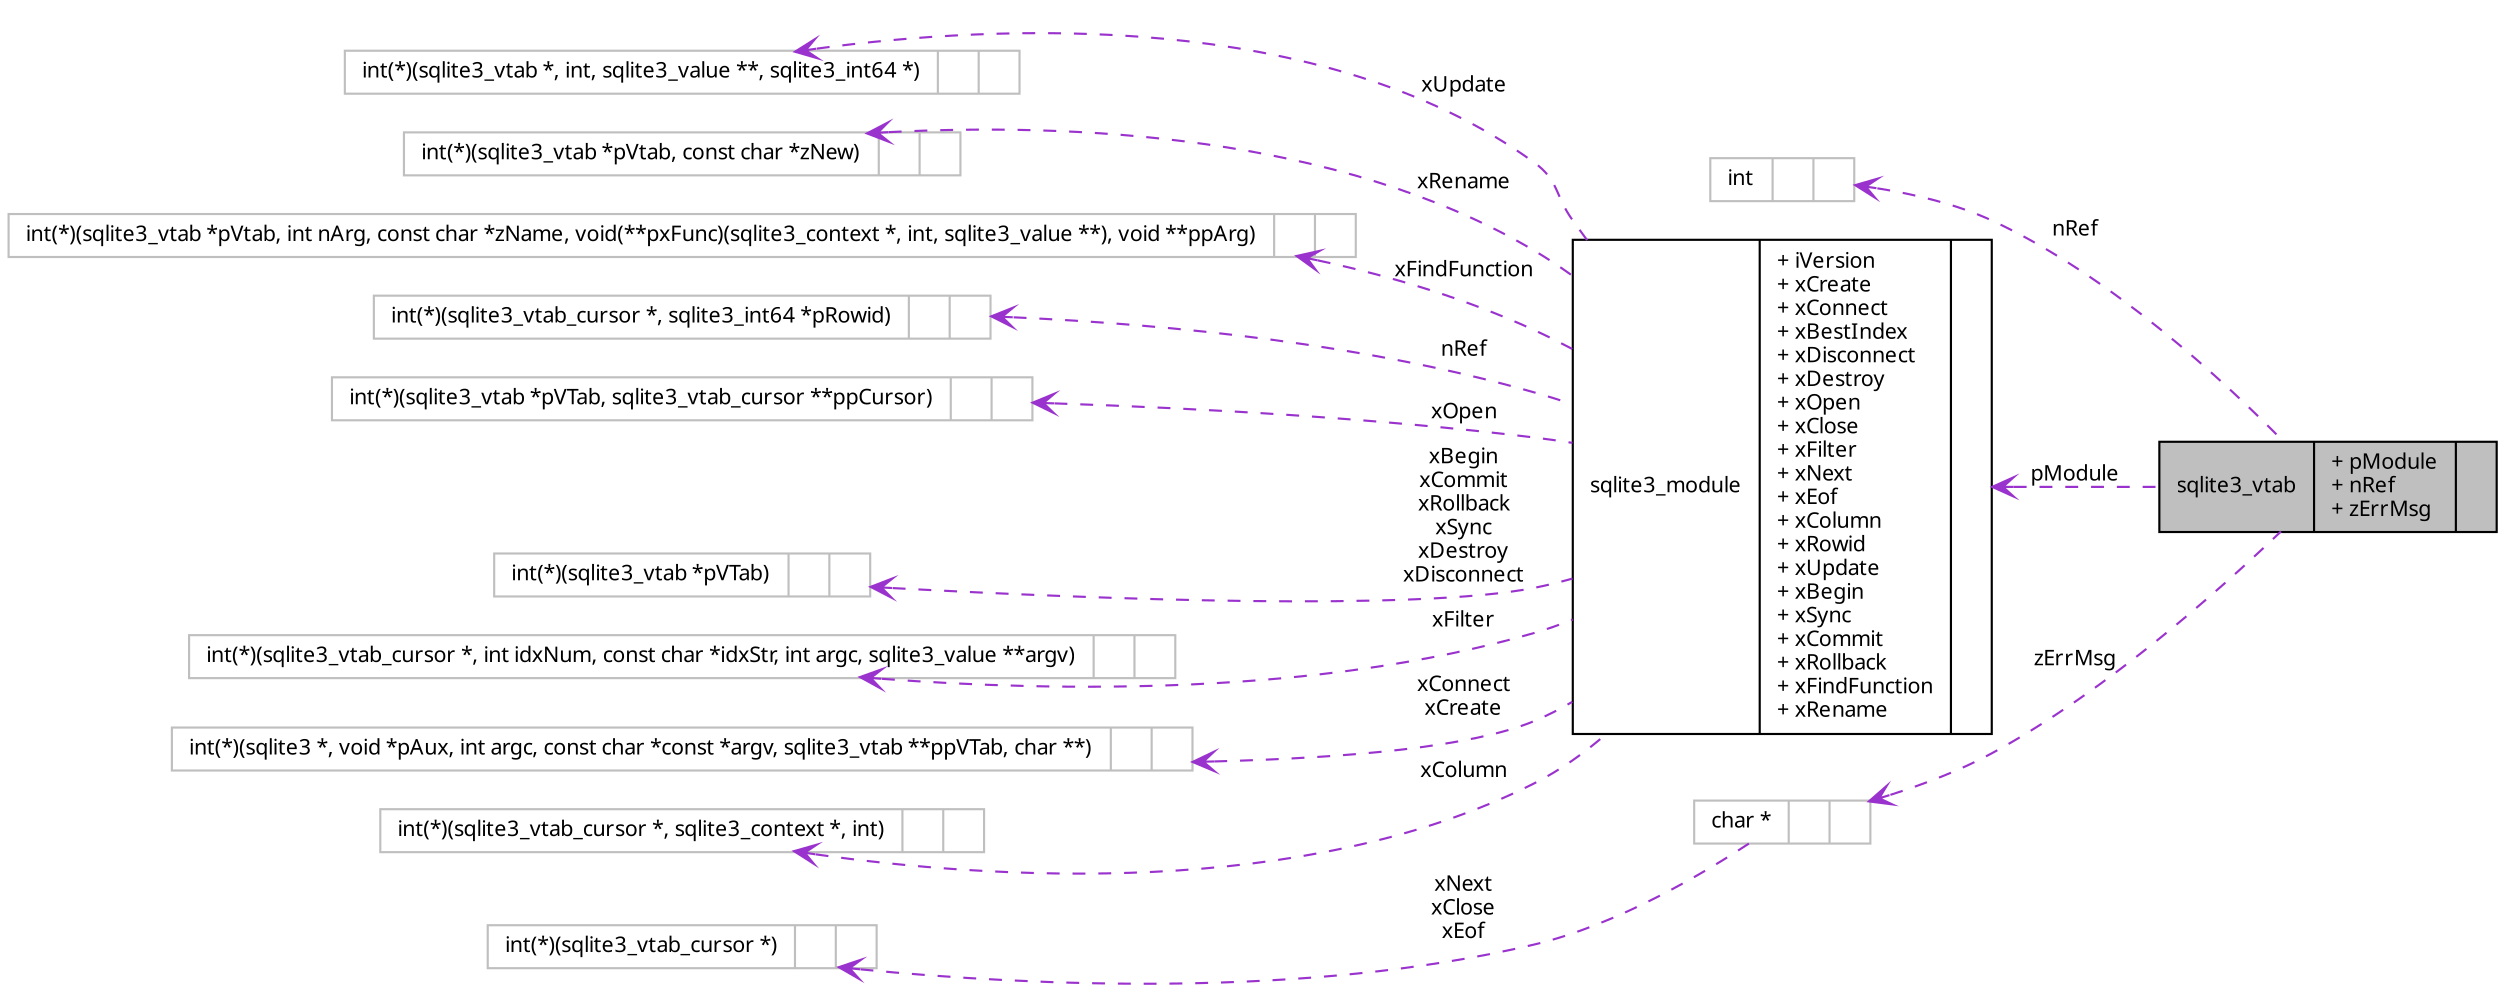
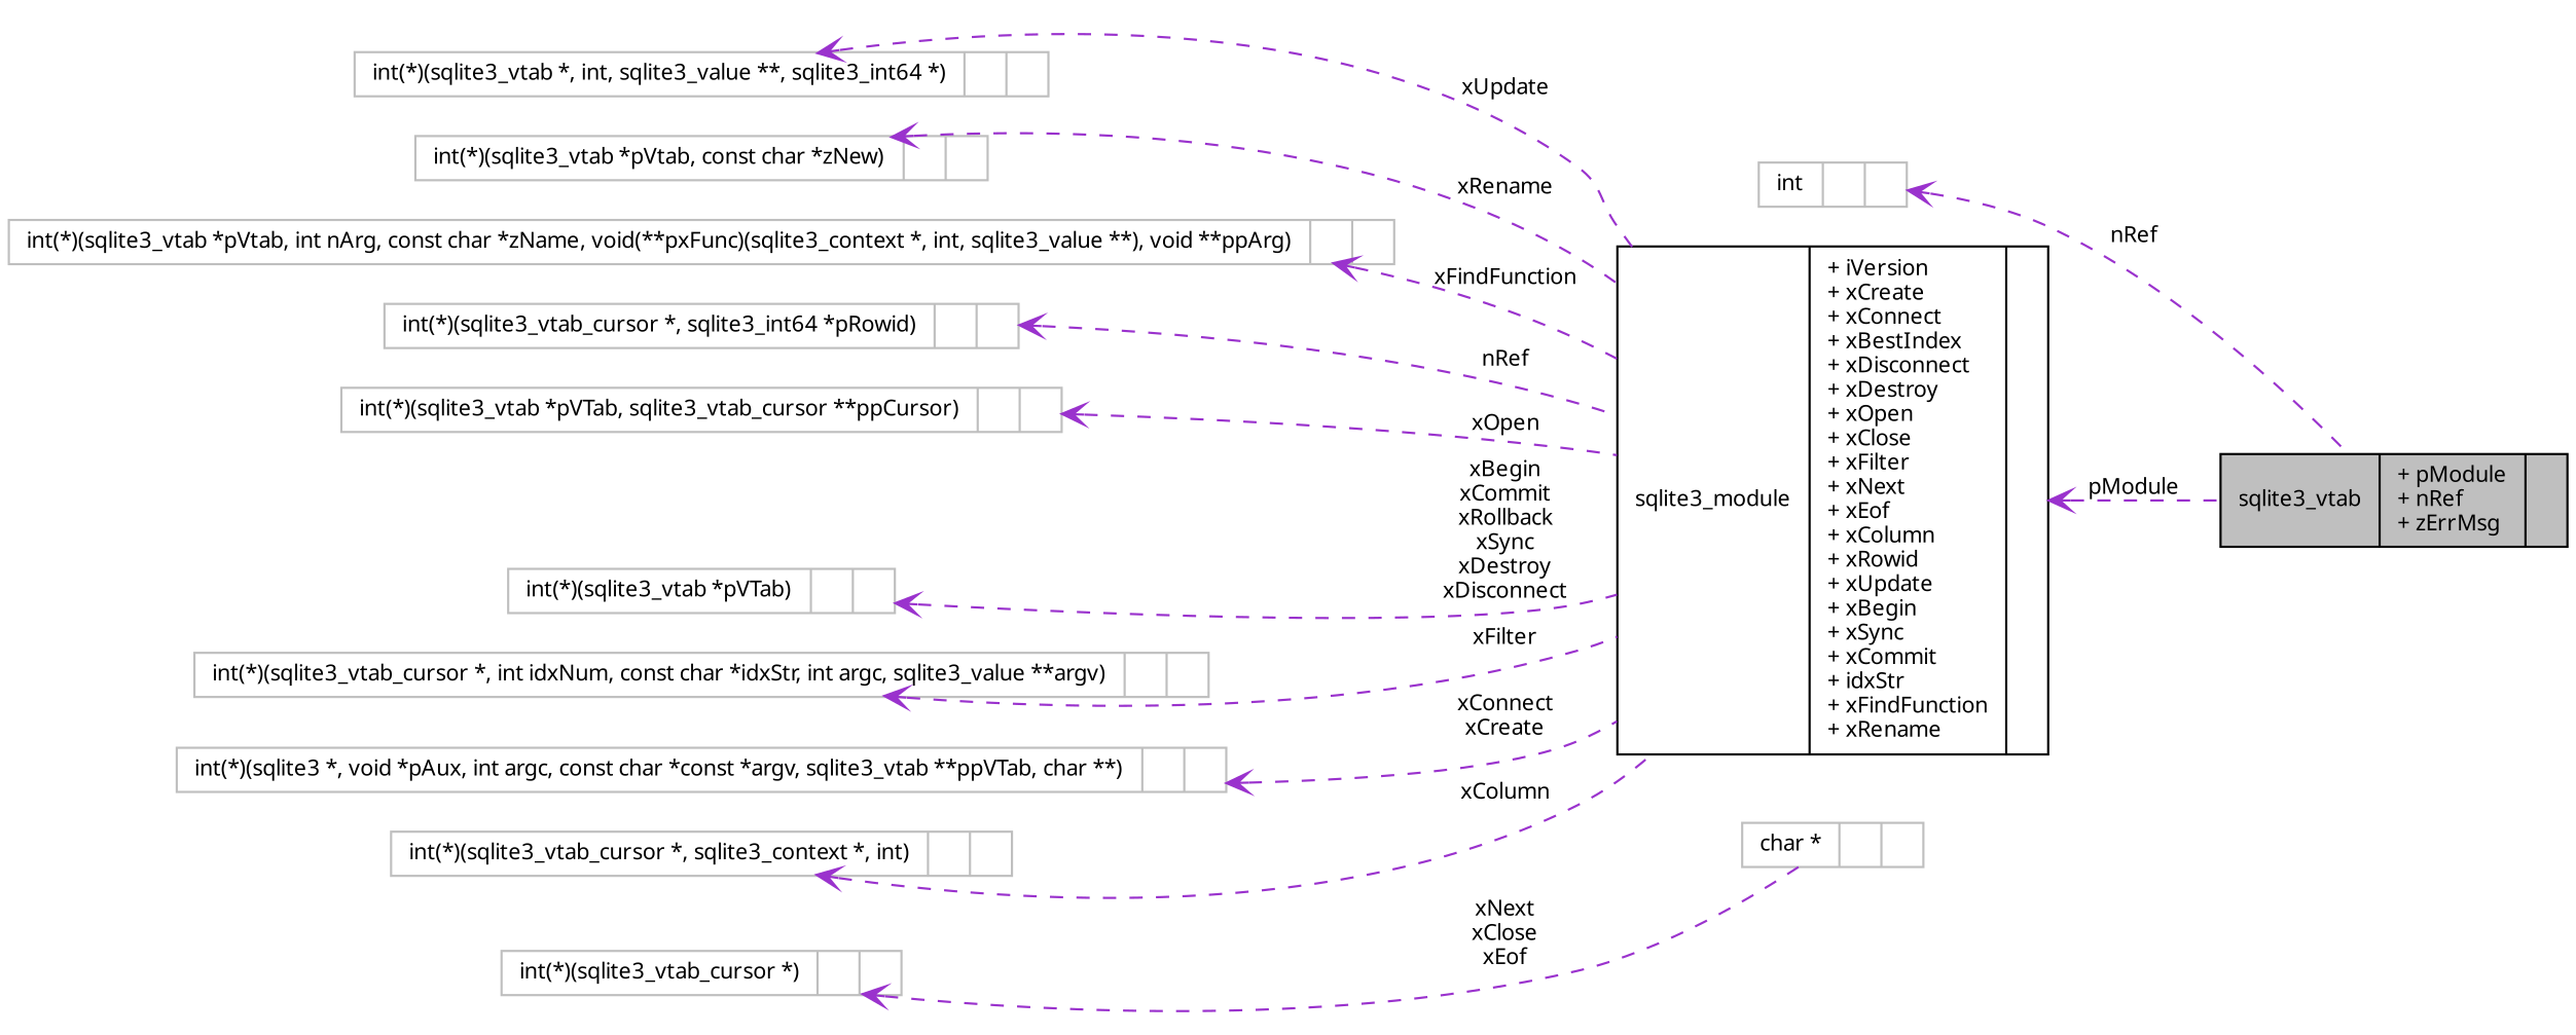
  digraph {
    rankdir=LR
    node [color=grey75 fillcolor=white fontname="FreeSans.ttf" fontsize=10 shape=record style=filled]
    edge [arrowtail=open color=darkorchid3 dir=back fontname="FreeSans.ttf" fontsize=10 labelfontname="FreeSans.ttf" labelfontsize=10 style=dashed]
    n1 [color=black fillcolor=grey75 fontcolor=black height=0.2 label="{sqlite3_vtab\n|+ pModule\l+ nRef\l+ zErrMsg\l|}" width=0.4]
    n2 [height=0.2 label="{int\n||}" width=0.4]
-   n3 [color=black height=0.2 label="{sqlite3_module\n|+ iVersion\l+ xCreate\l+ xConnect\l+ xBestIndex\l+ xDisconnect\l+ xDestroy\l+ xOpen\l+ xClose\l+ xFilter\l+ xNext\l+ xEof\l+ xColumn\l+ xRowid\l+ xUpdate\l+ xBegin\l+ xSync\l+ xCommit\l+ xRollback\l+ xFindFunction\l+ xRename\l|}" width=0.4]
+   n3 [color=black height=0.2 label="{sqlite3_module\n|+ iVersion\l+ xCreate\l+ xConnect\l+ xBestIndex\l+ xDisconnect\l+ xDestroy\l+ xOpen\l+ xClose\l+ xFilter\l+ xNext\l+ xEof\l+ xColumn\l+ xRowid\l+ xUpdate\l+ xBegin\l+ xSync\l+ xCommit\l+ idxStr\l+ xFindFunction\l+ xRename\l|}" width=0.4]
    n4 [height=0.2 label="{int(*)(sqlite3_vtab *, int, sqlite3_value **, sqlite3_int64 *)\n||}" width=0.4]
    n5 [height=0.2 label="{int(*)(sqlite3_vtab *pVtab, const char *zNew)\n||}" width=0.4]
    n6 [height=0.2 label="{int(*)(sqlite3_vtab *pVtab, int nArg, const char *zName, void(**pxFunc)(sqlite3_context *, int, sqlite3_value **), void **ppArg)\n||}" width=0.4]
    n7 [height=0.2 label="{int(*)(sqlite3_vtab_cursor *, sqlite3_int64 *pRowid)\n||}" width=0.4]
    n8 [height=0.2 label="{int(*)(sqlite3_vtab_cursor *)\n||}" width=0.4]
    n9 [height=0.2 label="{char *\n||}" width=0.4]
    n10 [height=0.2 label="{int(*)(sqlite3_vtab *pVTab, sqlite3_vtab_cursor **ppCursor)\n||}" width=0.4]
    n11 [height=0.2 label="{int(*)(sqlite3_vtab *pVTab)\n||}" width=0.4]
    n12 [height=0.2 label="{int(*)(sqlite3_vtab_cursor *, int idxNum, const char *idxStr, int argc, sqlite3_value **argv)\n||}" width=0.4]
    n13 [height=0.2 label="{int(*)(sqlite3 *, void *pAux, int argc, const char *const *argv, sqlite3_vtab **ppVTab, char **)\n||}" width=0.4]
    n14 [height=0.2 label="{int(*)(sqlite3_vtab_cursor *, sqlite3_context *, int)\n||}" width=0.4]
    n2 -> n1 [label=nRef]
    n3 -> n1 [label=pModule]
    n4 -> n3 [label=xUpdate]
    n5 -> n3 [label=xRename]
    n6 -> n3 [label=xFindFunction]
    n7 -> n3 [label=nRef]
    n8 -> n9 [label="xNext\nxClose\nxEof"]
-   n9 -> n1 [label=zErrMsg]
    n10 -> n3 [label=xOpen]
    n11 -> n3 [label="xBegin\nxCommit\nxRollback\nxSync\nxDestroy\nxDisconnect"]
    n12 -> n3 [label=xFilter]
    n13 -> n3 [label="xConnect\nxCreate"]
    n14 -> n3 [label=xColumn]
  }
